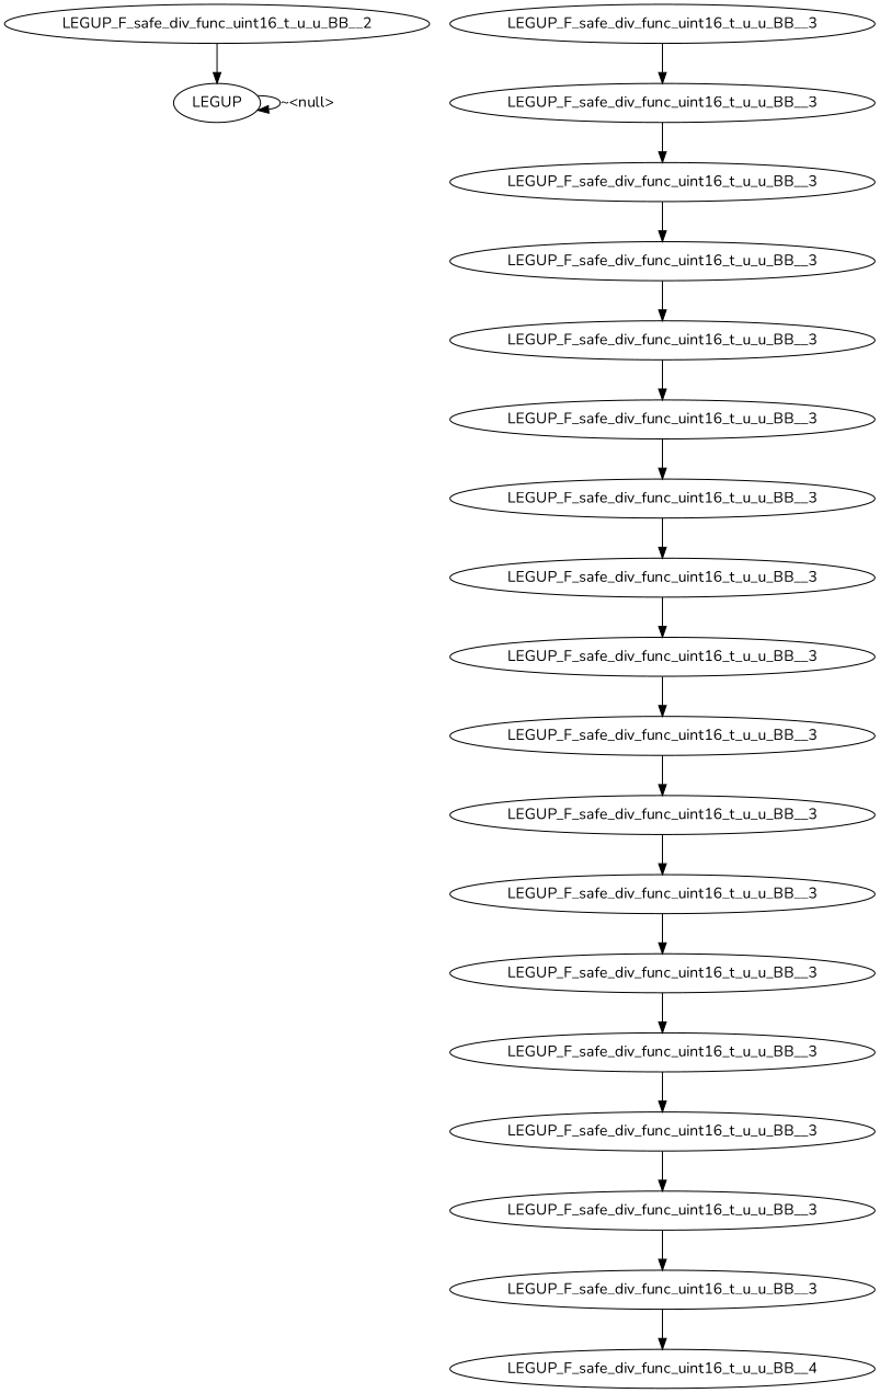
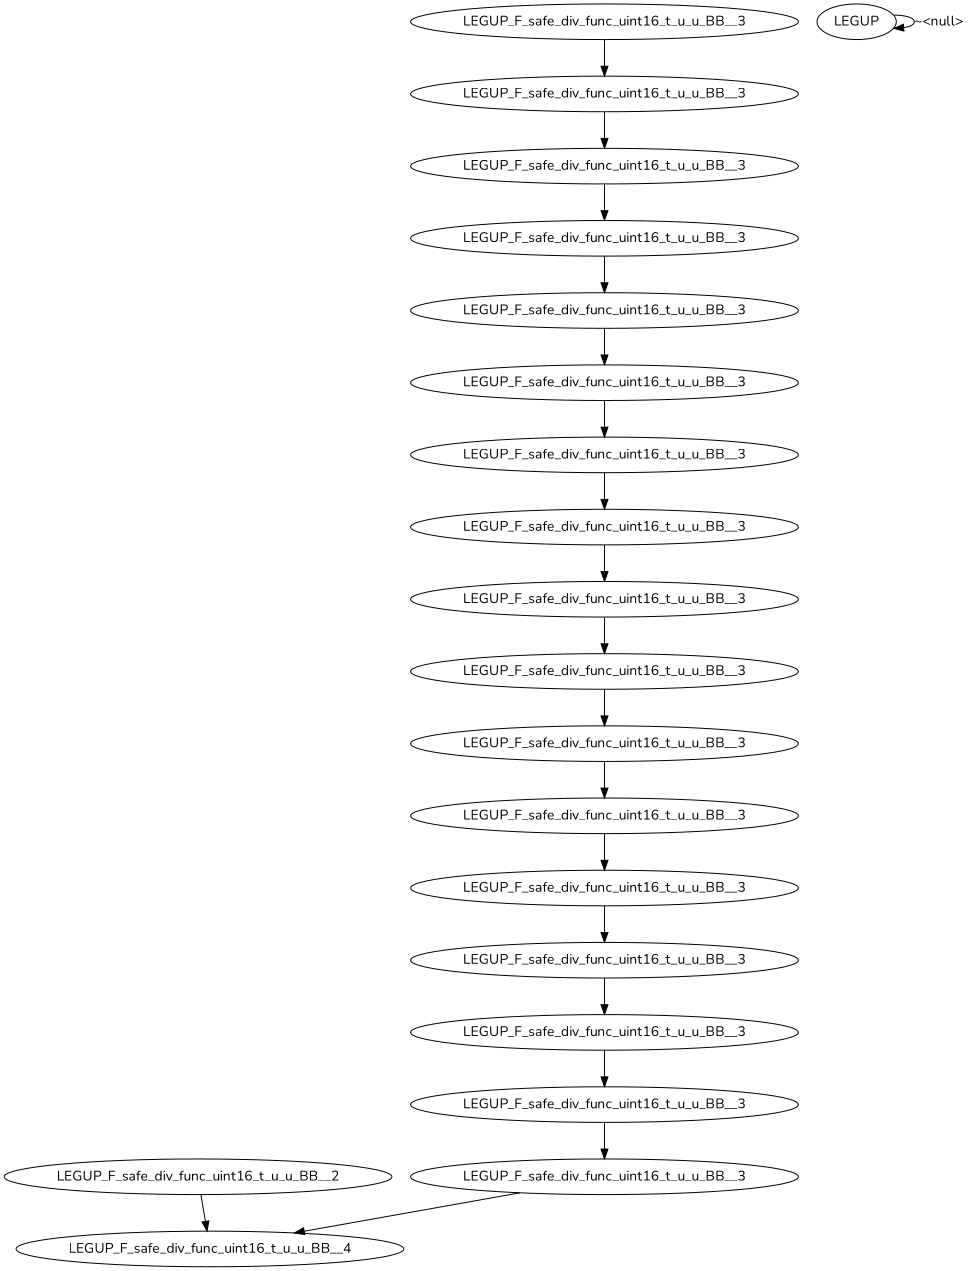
  digraph {
    fontname=Nunito
    node [fontname=Nunito]
    edge [fontname=Nunito]
    n1 [label=LEGUP_F_safe_div_func_uint16_t_u_u_BB__2]
    n2 [label=LEGUP_F_safe_div_func_uint16_t_u_u_BB__4]
    n3 [label=LEGUP_F_safe_div_func_uint16_t_u_u_BB__3]
    n4 [label=LEGUP_F_safe_div_func_uint16_t_u_u_BB__3]
    n5 [label=LEGUP]
    n6 [label=LEGUP_F_safe_div_func_uint16_t_u_u_BB__3]
    n7 [label=LEGUP_F_safe_div_func_uint16_t_u_u_BB__3]
    n8 [label=LEGUP_F_safe_div_func_uint16_t_u_u_BB__3]
    n9 [label=LEGUP_F_safe_div_func_uint16_t_u_u_BB__3]
    n10 [label=LEGUP_F_safe_div_func_uint16_t_u_u_BB__3]
    n11 [label=LEGUP_F_safe_div_func_uint16_t_u_u_BB__3]
    n12 [label=LEGUP_F_safe_div_func_uint16_t_u_u_BB__3]
    n13 [label=LEGUP_F_safe_div_func_uint16_t_u_u_BB__3]
    n14 [label=LEGUP_F_safe_div_func_uint16_t_u_u_BB__3]
    n15 [label=LEGUP_F_safe_div_func_uint16_t_u_u_BB__3]
    n16 [label=LEGUP_F_safe_div_func_uint16_t_u_u_BB__3]
    n17 [label=LEGUP_F_safe_div_func_uint16_t_u_u_BB__3]
    n18 [label=LEGUP_F_safe_div_func_uint16_t_u_u_BB__3]
    n19 [label=LEGUP_F_safe_div_func_uint16_t_u_u_BB__3]
    n20 [label=LEGUP_F_safe_div_func_uint16_t_u_u_BB__3]
-   n1 -> n5
+   n1 -> n2
    n3 -> n4
    n4 -> n6
    n5 -> n5 [label="~<null>"]
    n6 -> n7
    n7 -> n8
    n8 -> n9
    n9 -> n10
    n10 -> n11
    n11 -> n12
    n12 -> n13
    n13 -> n14
    n14 -> n15
    n15 -> n16
    n16 -> n17
    n17 -> n18
    n18 -> n19
    n19 -> n20
    n20 -> n2
  }
